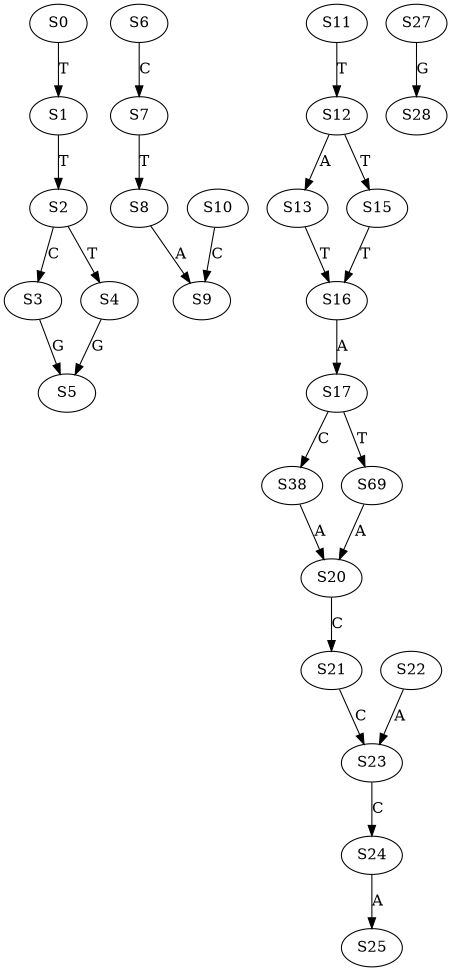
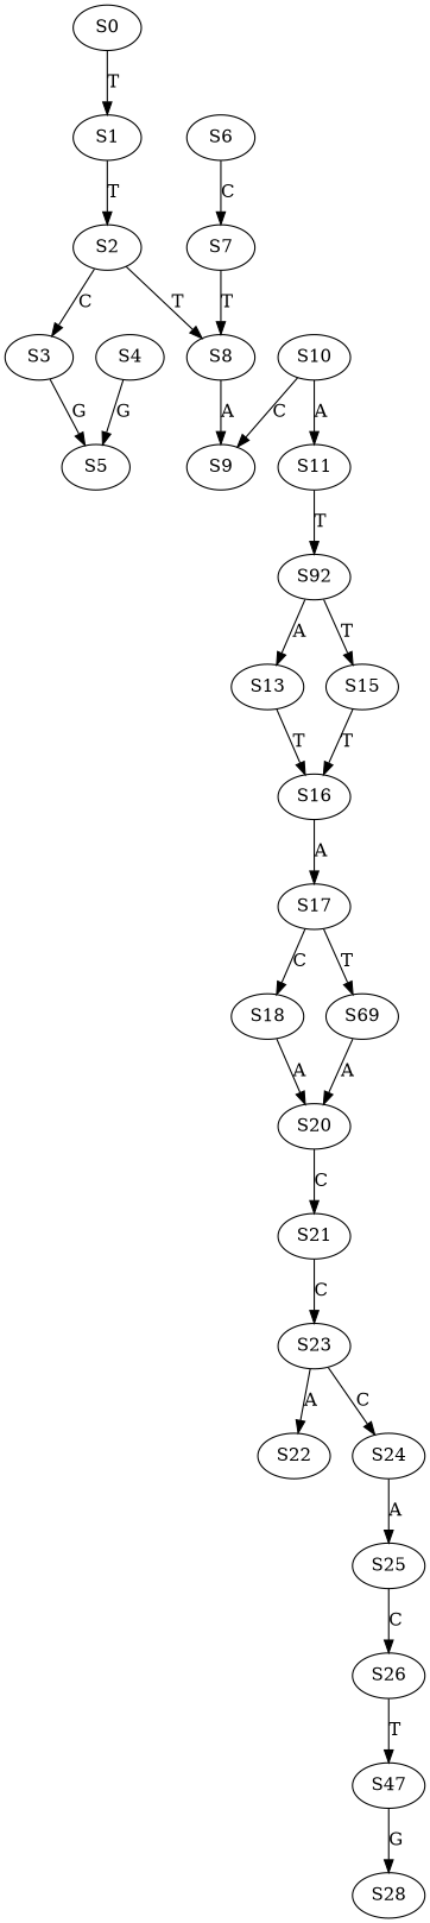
  strict digraph {
    S0
    S1
    S2
    S3
    S4
    S5
    S6
    S7
    S8
    S9
    S10
    S11
-   S12
+   S12 [label=S92]
    S13
    S15
    S16
    S17
-   S18 [label=S38]
+   S18
    n19 [label=S69]
    S20
    S21
    S23
    S22
    S24
    S25
-   S27
+   S26
+   S27 [label=S47]
    S28
    S0 -> S1 [label=T]
    S1 -> S2 [label=T]
    S2 -> S3 [label=C]
-   S2 -> S4 [label=T]
+   S2 -> S8 [label=T]
    S3 -> S5 [label=G]
    S4 -> S5 [label=G]
    S6 -> S7 [label=C]
    S7 -> S8 [label=T]
    S8 -> S9 [label=A]
    S10 -> S9 [label=C]
+   S10 -> S11 [label=A]
    S11 -> S12 [label=T]
    S12 -> S13 [label=A]
    S12 -> S15 [label=T]
    S13 -> S16 [label=T]
    S15 -> S16 [label=T]
    S16 -> S17 [label=A]
    S17 -> S18 [label=C]
    S17 -> n19 [label=T]
    S18 -> S20 [label=A]
    n19 -> S20 [label=A]
    S20 -> S21 [label=C]
    S21 -> S23 [label=C]
    S23 -> S24 [label=C]
-   S22 -> S23 [label=A]
+   S23 -> S22 [label=A]
    S24 -> S25 [label=A]
+   S25 -> S26 [label=C]
+   S26 -> S27 [label=T]
    S27 -> S28 [label=G]
  }
